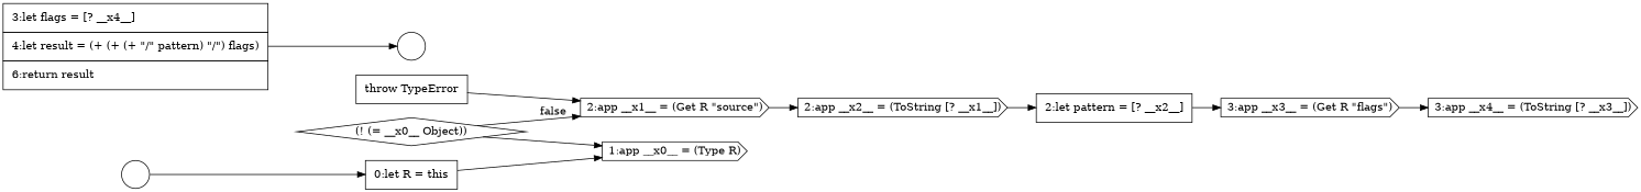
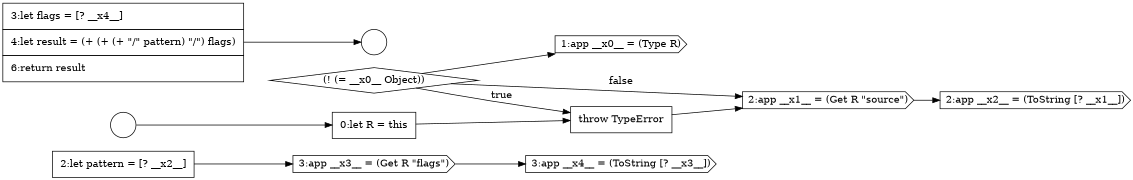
  digraph {
    rankdir=LR
    node [color=black fillcolor=white shape=cds style=filled]
    edge [color=black]
    n1 [label=<<font color="black">3:app __x3__ = (Get R &quot;flags&quot;)</font>>]
    n2 [label=<<font color="black">3:app __x4__ = (ToString [? __x3__])</font>>]
    n3 [label=<<font color="black">(! (= __x0__ Object))</font>> shape=diamond]
    n4 [label=<<font color="black">     <table border="0" cellborder="1" cellspacing="0" cellpadding="10">       <tr><td align="left">throw TypeError</td></tr>     </table>   </font>> margin=0 shape=none]
    n5 [label=<<font color="black">2:app __x1__ = (Get R &quot;source&quot;)</font>>]
    n6 [label=<<font color="black">1:app __x0__ = (Type R)</font>>]
    n7 [label=<<font color="black">2:app __x2__ = (ToString [? __x1__])</font>>]
    n8 [label=<<font color="black">     <table border="0" cellborder="1" cellspacing="0" cellpadding="10">       <tr><td align="left">0:let R = this</td></tr>     </table>   </font>> margin=0 shape=none]
    n9 [label=<<font color="black">     <table border="0" cellborder="1" cellspacing="0" cellpadding="10">       <tr><td align="left">3:let flags = [? __x4__]</td></tr>       <tr><td align="left">4:let result = (+ (+ (+ &quot;/&quot; pattern) &quot;/&quot;) flags)</td></tr>       <tr><td align="left">6:return result</td></tr>     </table>   </font>> margin=0 shape=none]
    n10 [label=" " shape=circle]
    n11 [label=<<font color="black">     <table border="0" cellborder="1" cellspacing="0" cellpadding="10">       <tr><td align="left">2:let pattern = [? __x2__]</td></tr>     </table>   </font>> margin=0 shape=none]
    n12 [label=" " shape=circle]
    n1 -> n2
+   n3 -> n4 [label=<<font color="black">true</font>>]
    n3 -> n5 [label=<<font color="black">false</font>>]
    n3 -> n6
    n4 -> n5
    n5 -> n7
-   n7 -> n11
-   n8 -> n6
+   n8 -> n4
    n9 -> n10
    n11 -> n1
    n12 -> n8
  }
